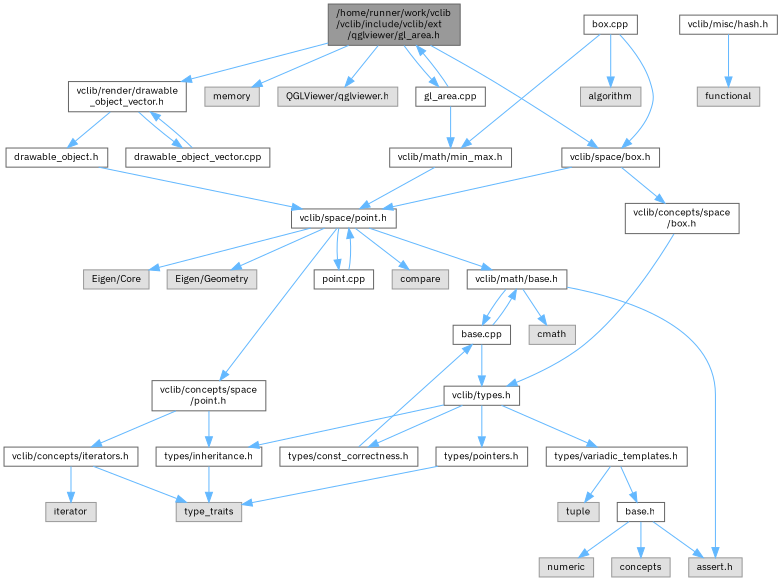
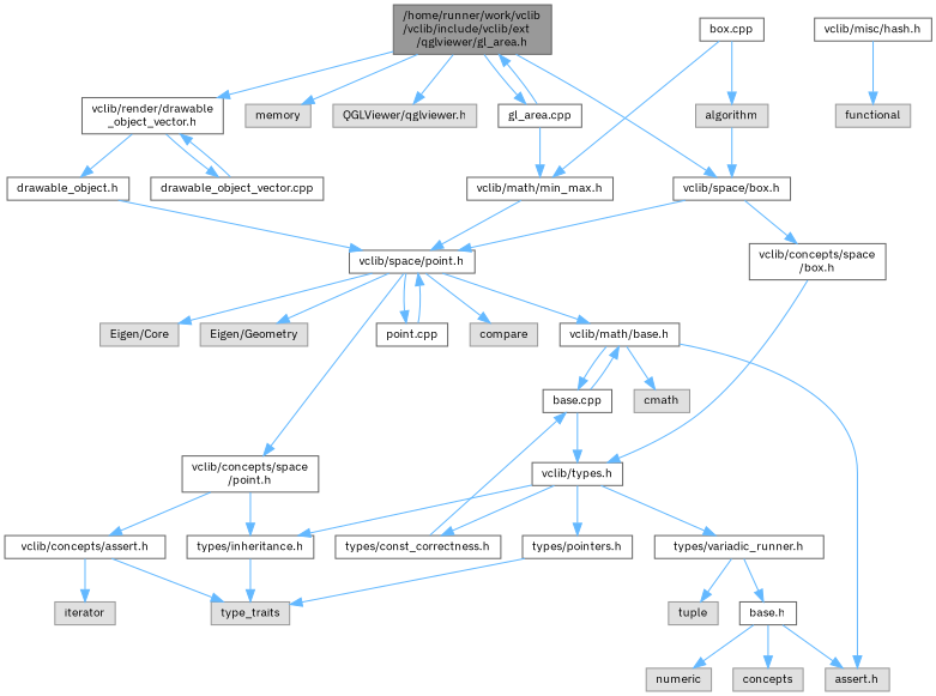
  digraph {
    fontname="IBM Plex Sans"
    node [color=grey40 fillcolor=white fontname="IBM Plex Sans" fontsize=10 shape=box style=filled]
    edge [color=steelblue1 fontname="IBM Plex Sans" fontsize=10 labelfontname=Helvetica labelfontsize=10 style=solid]
    n1 [color=gray40 fillcolor=grey60 fontcolor=black height=0.2 label="/home/runner/work/vclib\l/vclib/include/vclib/ext\l/qglviewer/gl_area.h" width=0.4]
    n2 [color=grey60 fillcolor="#E0E0E0" height=0.2 label=memory width=0.4]
    n3 [color=grey60 fillcolor="#E0E0E0" height=0.2 label="QGLViewer/qglviewer.h" width=0.4]
    n4 [height=0.2 label="vclib/render/drawable\l_object_vector.h" width=0.4]
    n5 [height=0.2 label="vclib/space/box.h" width=0.4]
    n6 [height=0.2 label="gl_area.cpp" width=0.4]
    n7 [height=0.2 label="drawable_object.h" width=0.4]
    n8 [height=0.2 label="drawable_object_vector.cpp" width=0.4]
    n9 [height=0.2 label="vclib/space/point.h" width=0.4]
    n10 [height=0.2 label="vclib/concepts/space\l/box.h" width=0.4]
    n11 [height=0.2 label="vclib/math/min_max.h" width=0.4]
    n12 [color=grey60 fillcolor="#E0E0E0" height=0.2 label=compare width=0.4]
    n13 [color=grey60 fillcolor="#E0E0E0" height=0.2 label="Eigen/Core" width=0.4]
    n14 [color=grey60 fillcolor="#E0E0E0" height=0.2 label="Eigen/Geometry" width=0.4]
    n15 [height=0.2 label="vclib/concepts/space\l/point.h" width=0.4]
    n16 [height=0.2 label="vclib/math/base.h" width=0.4]
    n17 [height=0.2 label="point.cpp" width=0.4]
-   n18 [height=0.2 label="vclib/concepts/iterators.h" width=0.4]
+   n18 [height=0.2 label="vclib/concepts/assert.h" width=0.4]
    n19 [height=0.2 label="types/inheritance.h" width=0.4]
    n20 [color=grey60 fillcolor="#E0E0E0" height=0.2 label="assert.h" width=0.4]
    n21 [color=grey60 fillcolor="#E0E0E0" height=0.2 label=cmath width=0.4]
    n22 [height=0.2 label="base.cpp" width=0.4]
    n23 [color=grey60 fillcolor="#E0E0E0" height=0.2 label=iterator width=0.4]
    n24 [color=grey60 fillcolor="#E0E0E0" height=0.2 label=type_traits width=0.4]
    n25 [height=0.2 label="vclib/types.h" width=0.4]
    n26 [height=0.2 label="types/const_correctness.h" width=0.4]
    n27 [height=0.2 label="types/pointers.h" width=0.4]
-   n28 [height=0.2 label="types/variadic_templates.h" width=0.4]
+   n28 [height=0.2 label="types/variadic_runner.h" width=0.4]
    n29 [height=0.2 label="base.h" width=0.4]
    n30 [color=grey60 fillcolor="#E0E0E0" height=0.2 label=tuple width=0.4]
    n31 [color=grey60 fillcolor="#E0E0E0" height=0.2 label=concepts width=0.4]
    n32 [color=grey60 fillcolor="#E0E0E0" height=0.2 label=numeric width=0.4]
    n33 [height=0.2 label="vclib/misc/hash.h" width=0.4]
    n34 [color=grey60 fillcolor="#E0E0E0" height=0.2 label=functional width=0.4]
    n35 [height=0.2 label="box.cpp" width=0.4]
    n36 [color=grey60 fillcolor="#E0E0E0" height=0.2 label=algorithm width=0.4]
    n1 -> n2
    n1 -> n3
    n1 -> n4
    n1 -> n5
    n1 -> n6
    n4 -> n7
    n4 -> n8
    n5 -> n9
    n5 -> n10
    n6 -> n1
    n6 -> n11
    n7 -> n9
    n8 -> n4
    n9 -> n12
    n9 -> n13
    n9 -> n14
    n9 -> n15
    n9 -> n16
    n9 -> n17
    n10 -> n25
    n11 -> n9
    n15 -> n18
    n15 -> n19
    n16 -> n20
    n16 -> n21
    n16 -> n22
    n17 -> n9
    n18 -> n23
    n18 -> n24
    n19 -> n24
    n22 -> n16
    n22 -> n25
    n25 -> n19
    n25 -> n26
    n25 -> n27
    n25 -> n28
    n26 -> n22
    n27 -> n24
    n28 -> n29
    n28 -> n30
    n29 -> n20
    n29 -> n31
    n29 -> n32
    n33 -> n34
-   n35 -> n5
+   n36 -> n5
    n35 -> n11
    n35 -> n36
  }
